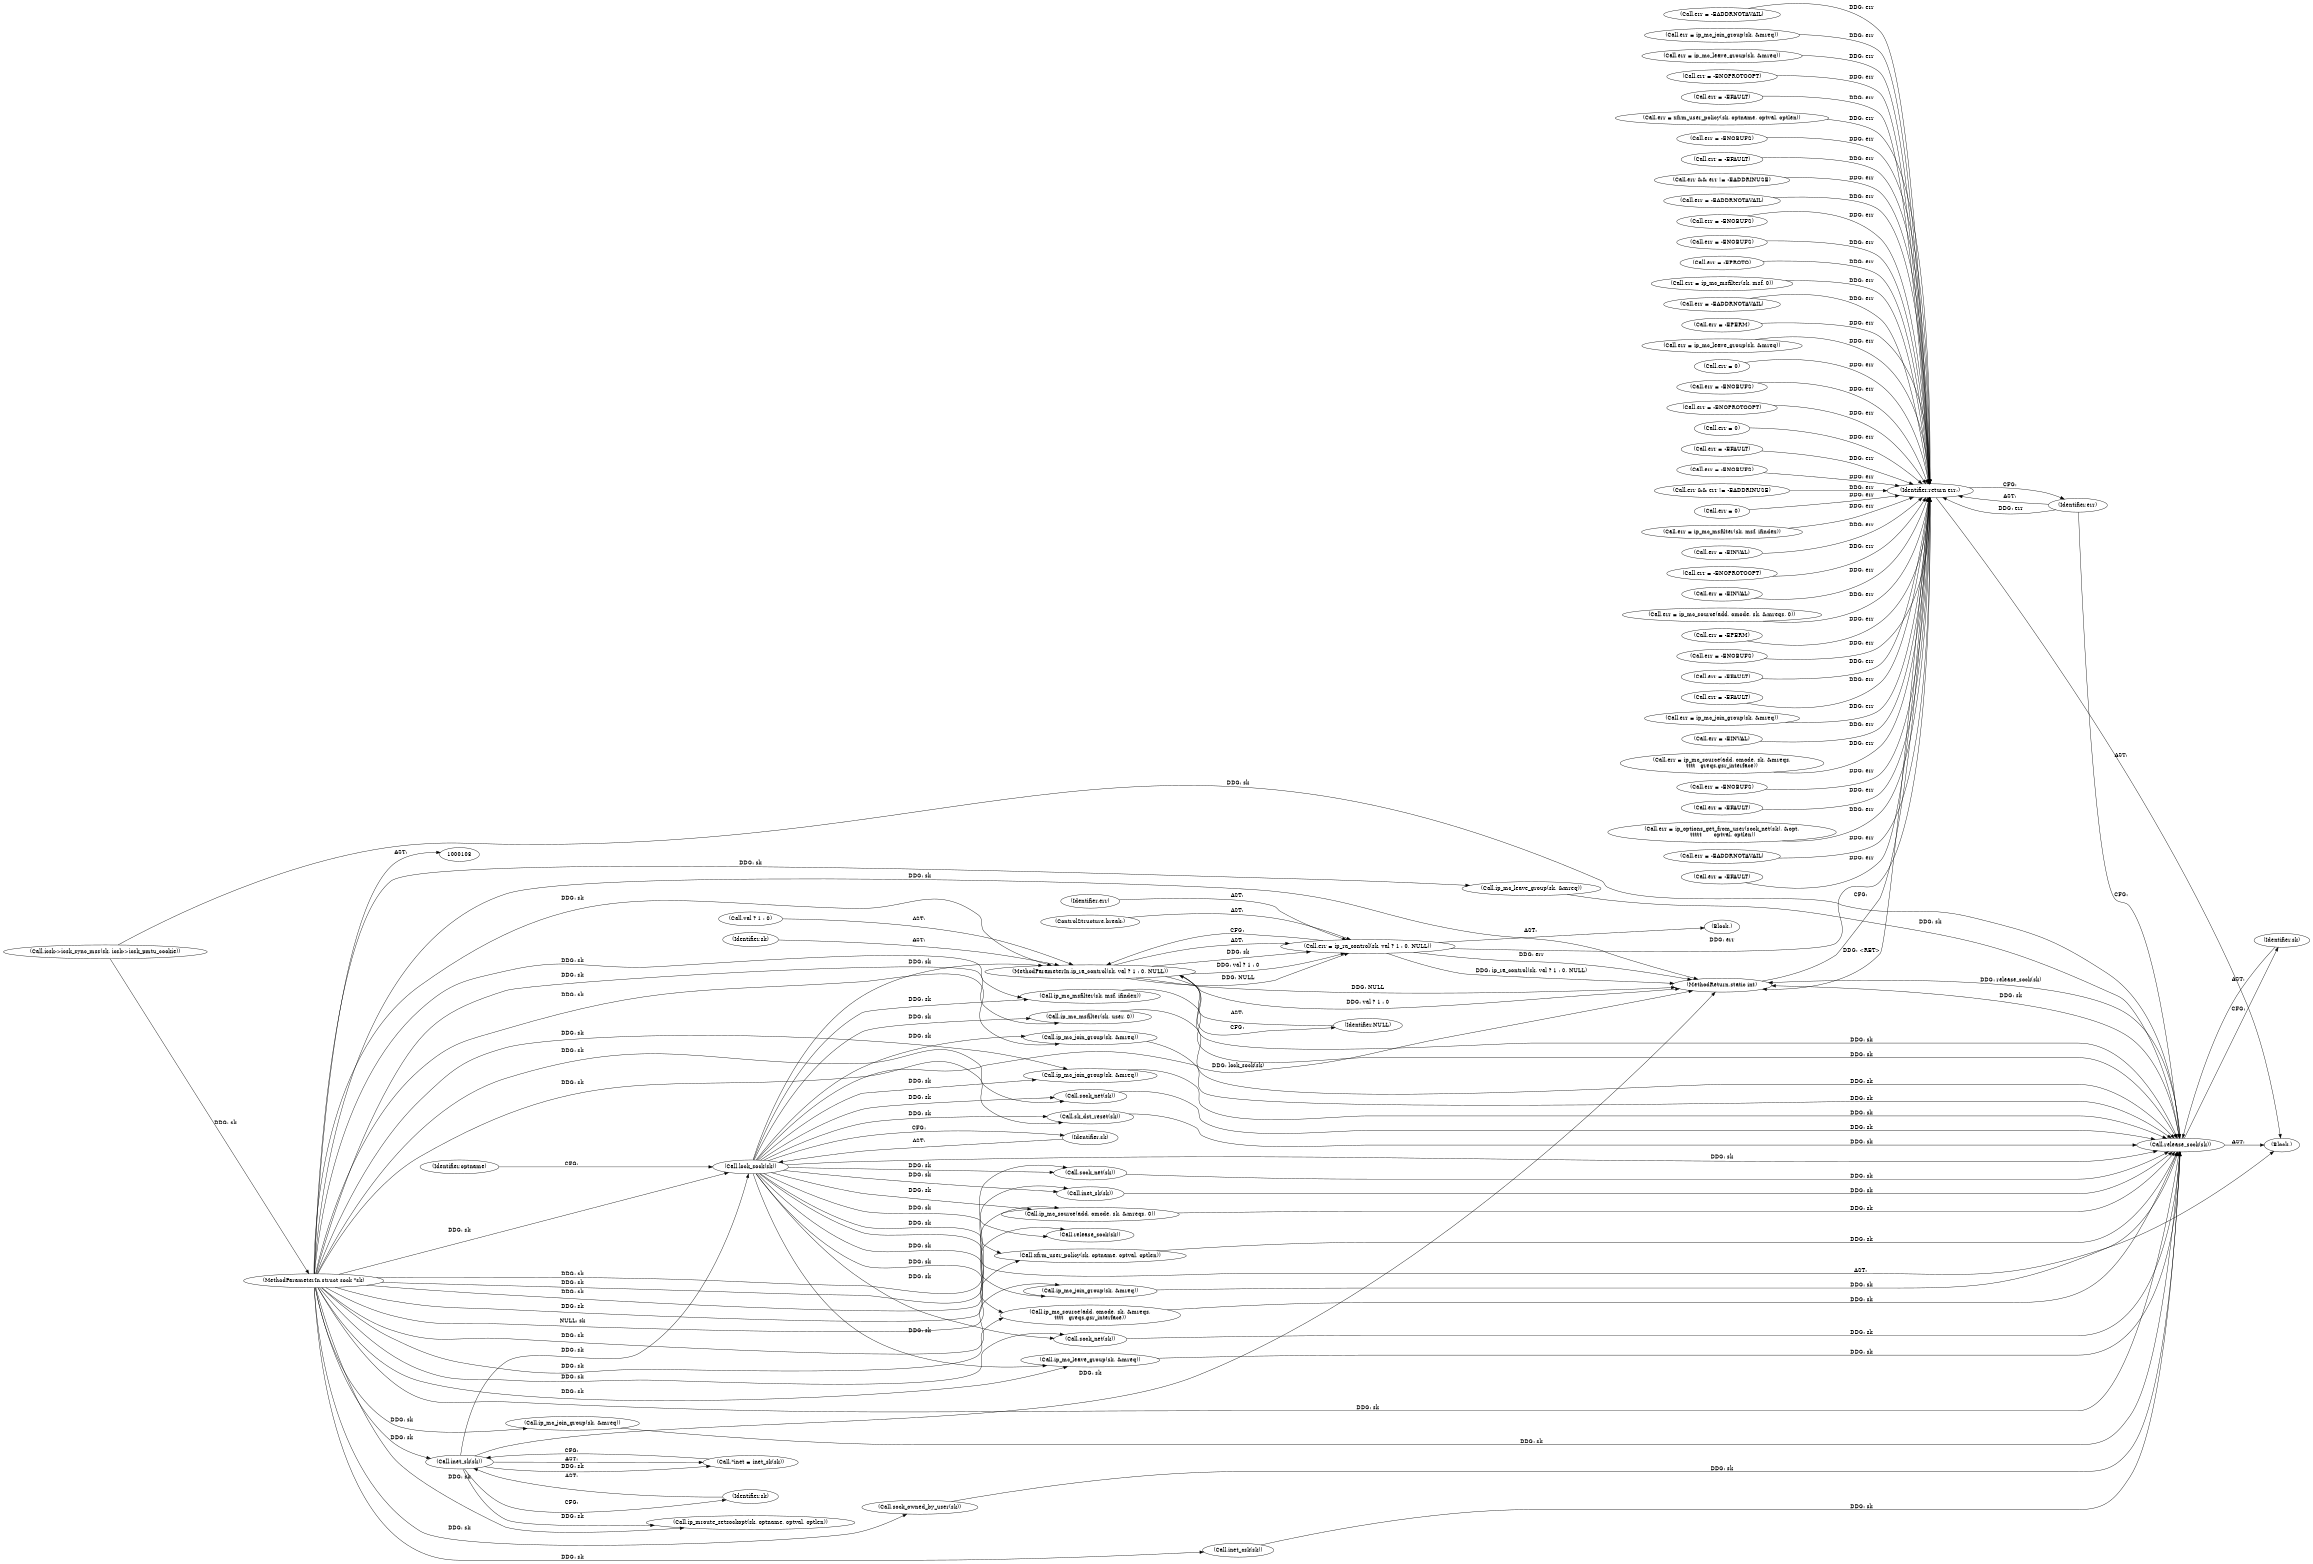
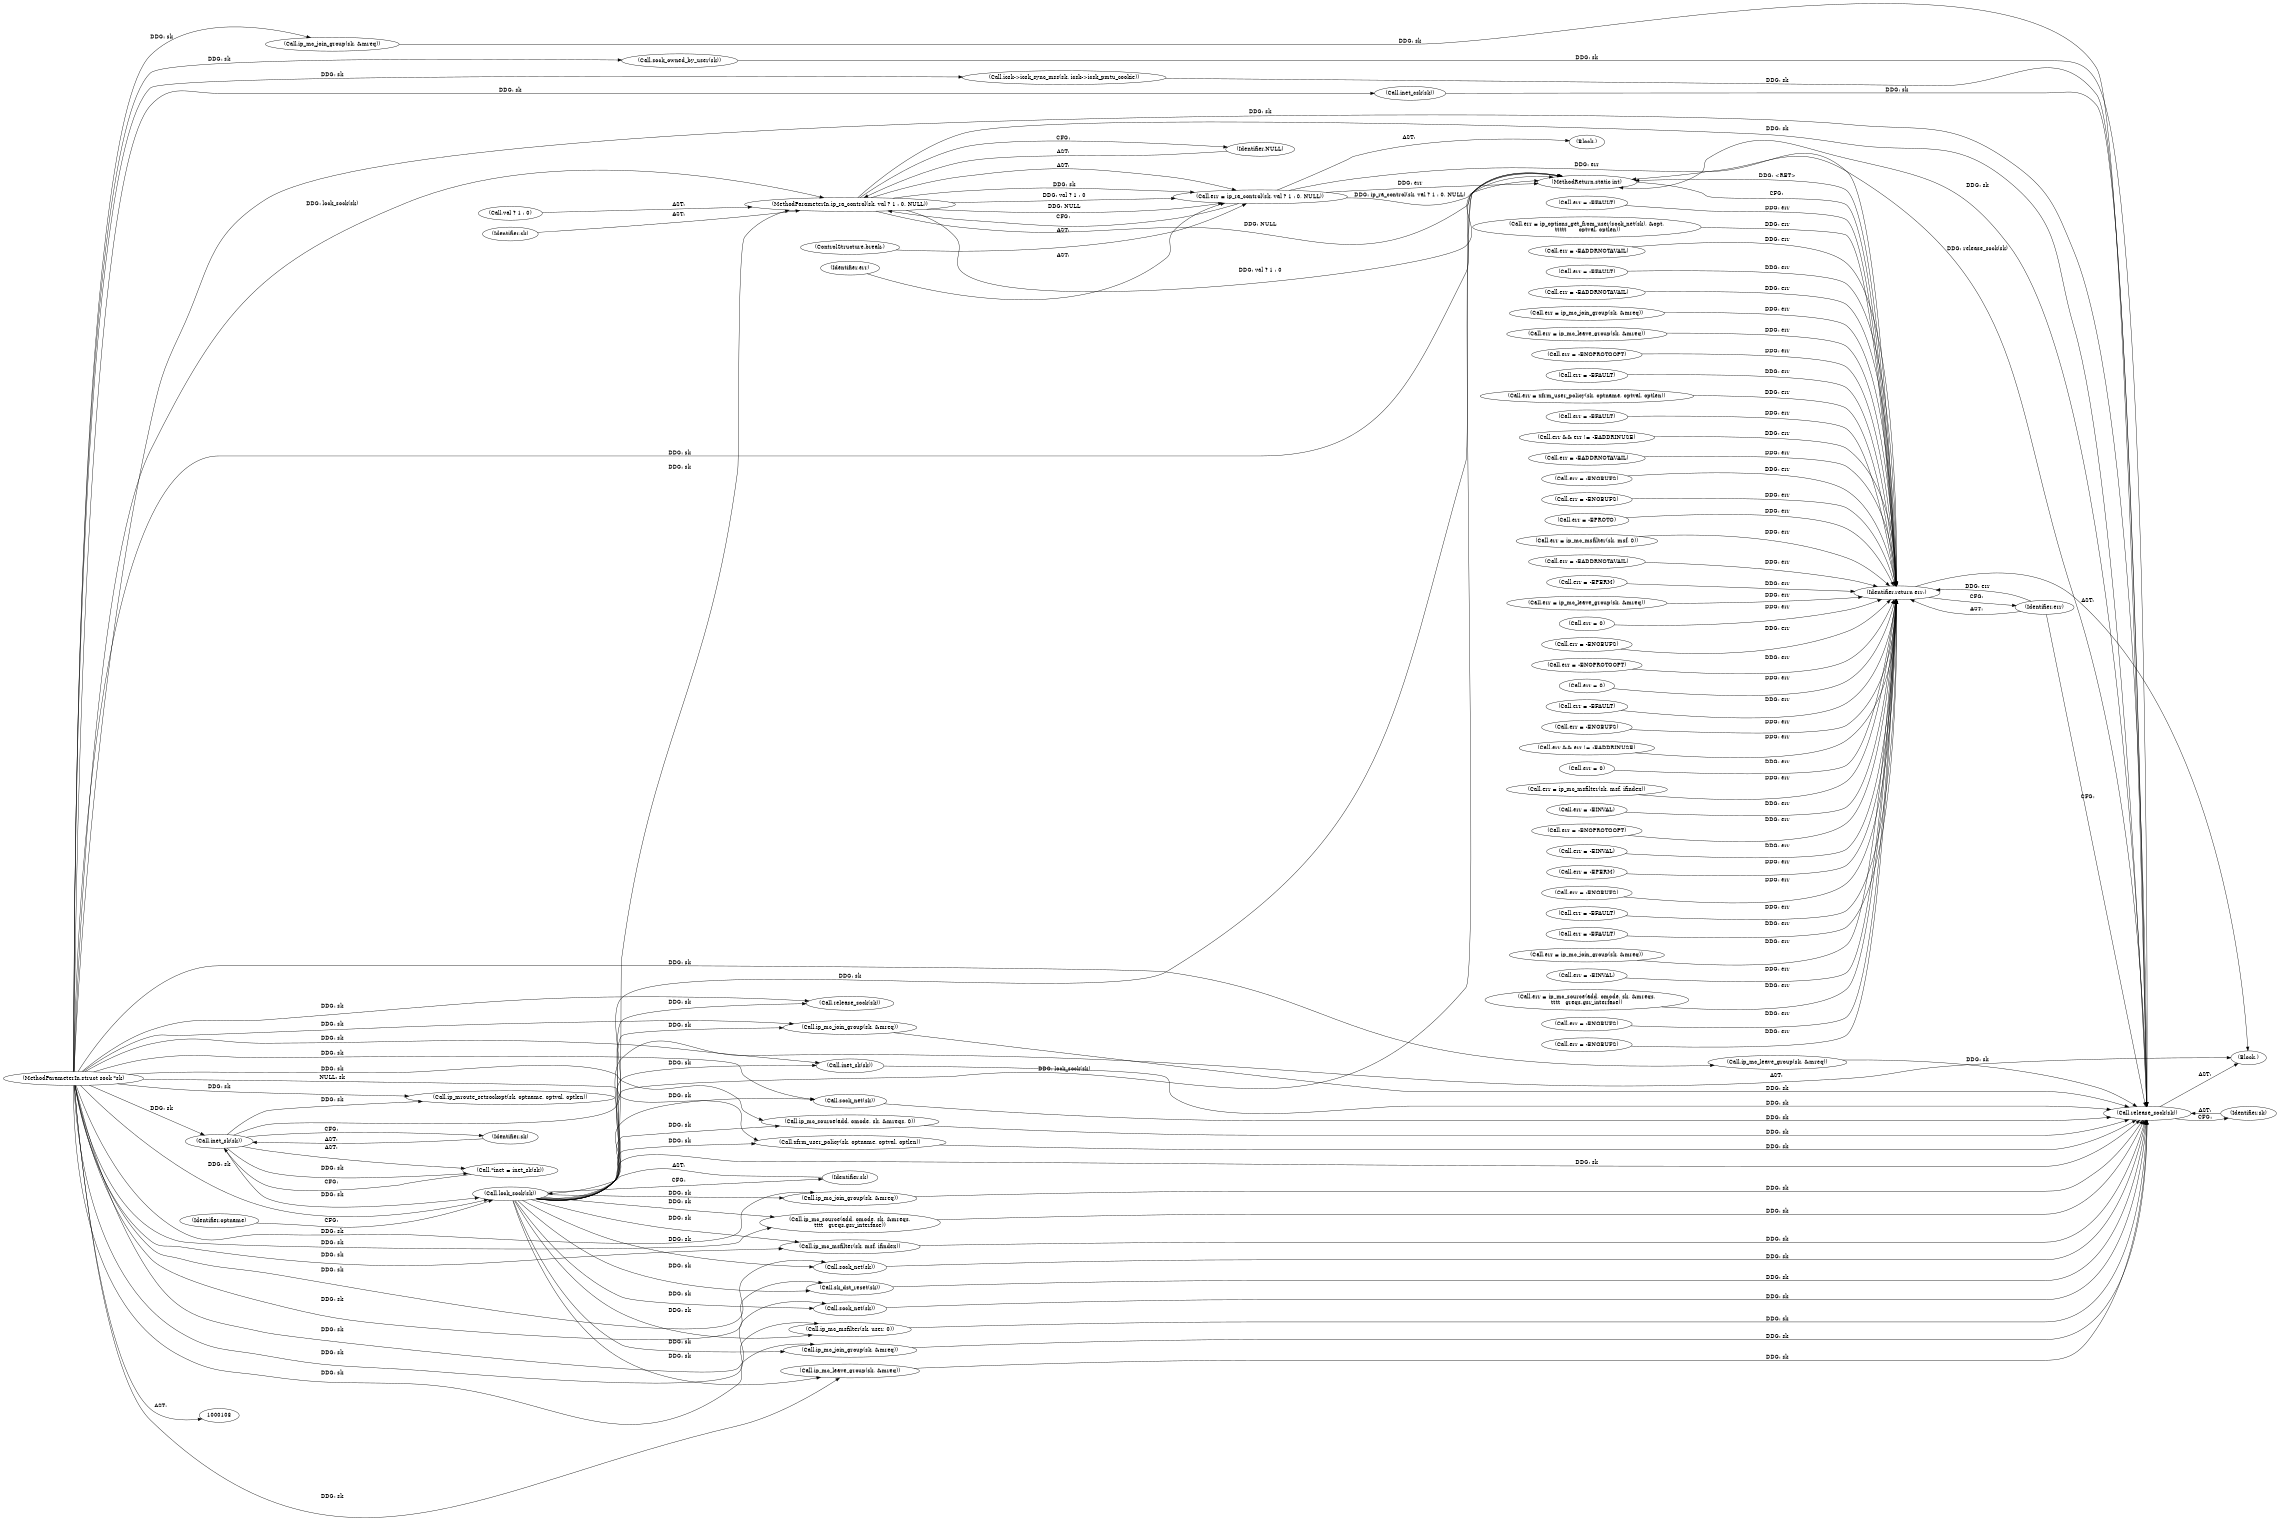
  digraph {
    rankdir=LR
    n1 [label="(MethodParameterIn,ip_ra_control(sk, val ? 1 : 0, NULL))"]
    n2 [label="(Call,err = ip_ra_control(sk, val ? 1 : 0, NULL))"]
    n3 [label="(Call,release_sock(sk))"]
    n4 [label="(Identifier,NULL)"]
    n5 [label="(MethodReturn,static int)"]
    n6 [label="(Identifier,return err;)"]
    n7 [label="(Block,)"]
    n8 [label="(Block,)"]
    n9 [label="(Identifier,sk)"]
    n10 [label="(Call,lock_sock(sk))"]
    n11 [label="(Call,ip_mc_msfilter(sk, msf, ifindex))"]
    n12 [label="(Call,ip_mc_msfilter(sk, user, 0))"]
    n13 [label="(Call,ip_mc_join_group(sk, &mreq))"]
    n14 [label="(Call,sock_net(sk))"]
    n15 [label="(Call,sk_dst_reset(sk))"]
    n16 [label="(Call,ip_mc_source(add, omode, sk, &mreqs, 0))"]
    n17 [label="(Call,xfrm_user_policy(sk, optname, optval, optlen))"]
    n18 [label="(Identifier,sk)"]
    n19 [label="(Call,release_sock(sk))"]
    n20 [label="(Call,ip_mc_join_group(sk, &mreq))"]
    n21 [label="(Call,ip_mc_source(add, omode, sk, &mreqs,\n\t\t\t\t   greqs.gsr_interface))"]
    n22 [label="(Call,sock_net(sk))"]
    n23 [label="(Call,ip_mc_leave_group(sk, &mreq))"]
    n24 [label="(Call,sock_net(sk))"]
    n25 [label="(Call,inet_sk(sk))"]
    n26 [label="(Call,ip_mc_join_group(sk, &mreq))"]
    n27 [label="(Call,inet_sk(sk))"]
    n28 [label="(Call,*inet = inet_sk(sk))"]
    n29 [label="(Call,ip_mroute_setsockopt(sk, optname, optval, optlen))"]
    n30 [label="(Identifier,sk)"]
    n31 [label="(MethodParameterIn,struct sock *sk)"]
    n32 [label="(Call,ip_mc_join_group(sk, &mreq))"]
    n33 [label="(Call,sock_owned_by_user(sk))"]
    n34 [label="(Call,icsk->icsk_sync_mss(sk, icsk->icsk_pmtu_cookie))"]
    n35 [label="(Call,inet_csk(sk))"]
    n36 [label="(Call,ip_mc_leave_group(sk, &mreq))"]
    1000108
    n38 [label="(Identifier,err)"]
    n39 [label="(Call,err = -EFAULT)"]
    n40 [label="(Call,err && err != -EADDRINUSE)"]
    n41 [label="(Call,err = -EADDRNOTAVAIL)"]
    n42 [label="(Call,err = -ENOBUFS)"]
    n43 [label="(Call,err = -ENOBUFS)"]
    n44 [label="(Identifier,err)"]
    n45 [label="(Call,val ? 1 : 0)"]
    n46 [label="(Call,err = -EPROTO)"]
    n47 [label="(Call,err = ip_mc_msfilter(sk, msf, 0))"]
    n48 [label="(Call,err = -EADDRNOTAVAIL)"]
    n49 [label="(Call,err = -EPERM)"]
    n50 [label="(Identifier,optname)"]
    n51 [label="(Call,err = ip_mc_leave_group(sk, &mreq))"]
    n52 [label="(Call,err = 0)"]
    n53 [label="(Call,err = -ENOBUFS)"]
    n54 [label="(Call,err = -ENOPROTOOPT)"]
    n55 [label="(Call,err = 0)"]
    n56 [label="(Call,err = -EFAULT)"]
    n57 [label="(Call,err = -ENOBUFS)"]
    n58 [label="(Call,err && err != -EADDRINUSE)"]
    n59 [label="(Call,err = 0)"]
    n60 [label="(Call,err = ip_mc_msfilter(sk, msf, ifindex))"]
    n61 [label="(Call,err = -EINVAL)"]
    n62 [label="(Call,err = -ENOPROTOOPT)"]
    n63 [label="(Call,err = -EINVAL)"]
-   n64 [label="(Call,err = ip_mc_source(add, omode, sk, &mreqs, 0))"]
    n65 [label="(Call,err = -EPERM)"]
    n66 [label="(Call,err = -ENOBUFS)"]
    n67 [label="(Call,err = -EFAULT)"]
    n68 [label="(Call,err = -EFAULT)"]
    n69 [label="(Call,err = ip_mc_join_group(sk, &mreq))"]
    n70 [label="(Call,err = -EINVAL)"]
    n71 [label="(Call,err = ip_mc_source(add, omode, sk, &mreqs,\n\t\t\t\t   greqs.gsr_interface))"]
    n72 [label="(ControlStructure,break;)"]
    n73 [label="(Call,err = -ENOBUFS)"]
    n74 [label="(Identifier,sk)"]
    n75 [label="(Call,err = -EFAULT)"]
    n76 [label="(Call,err = ip_options_get_from_user(sock_net(sk), &opt,\n \t\t\t\t\t       optval, optlen))"]
    n77 [label="(Call,err = -EADDRNOTAVAIL)"]
    n78 [label="(Call,err = -EFAULT)"]
    n79 [label="(Call,err = -EADDRNOTAVAIL)"]
    n80 [label="(Call,err = ip_mc_join_group(sk, &mreq))"]
    n81 [label="(Call,err = ip_mc_leave_group(sk, &mreq))"]
    n82 [label="(Call,err = -ENOPROTOOPT)"]
    n83 [label="(Call,err = -EFAULT)"]
    n84 [label="(Call,err = xfrm_user_policy(sk, optname, optval, optlen))"]
    n85 [label="(Call,err = -ENOBUFS)"]
    n1 -> n2 [label="AST: "]
    n1 -> n2 [label="DDG: sk"]
    n1 -> n2 [label="DDG: val ? 1 : 0"]
    n1 -> n2 [label="DDG: NULL"]
    n1 -> n3 [label="DDG: sk"]
    n1 -> n4 [label="CFG: "]
    n1 -> n5 [label="DDG: NULL"]
    n1 -> n5 [label="DDG: val ? 1 : 0"]
    n2 -> n1 [label="CFG: "]
    n2 -> n5 [label="DDG: err"]
    n2 -> n5 [label="DDG: ip_ra_control(sk, val ? 1 : 0, NULL)"]
    n2 -> n6 [label="DDG: err"]
    n2 -> n7 [label="AST: "]
    n3 -> n5 [label="DDG: release_sock(sk)"]
    n3 -> n5 [label="DDG: sk"]
    n3 -> n8 [label="AST: "]
    n3 -> n9 [label="CFG: "]
    n4 -> n1 [label="AST: "]
    n5 -> n6 [label="CFG: "]
    n6 -> n5 [label="DDG: <RET>"]
    n6 -> n8 [label="AST: "]
    n6 -> n38 [label="CFG: "]
    n9 -> n3 [label="AST: "]
    n10 -> n1 [label="DDG: sk"]
    n10 -> n3 [label="DDG: sk"]
    n10 -> n5 [label="DDG: lock_sock(sk)"]
    n10 -> n8 [label="AST: "]
    n10 -> n11 [label="DDG: sk"]
    n10 -> n12 [label="DDG: sk"]
    n10 -> n13 [label="DDG: sk"]
    n10 -> n14 [label="DDG: sk"]
    n10 -> n15 [label="DDG: sk"]
    n10 -> n16 [label="DDG: sk"]
    n10 -> n17 [label="DDG: sk"]
    n10 -> n18 [label="CFG: "]
    n10 -> n19 [label="DDG: sk"]
    n10 -> n20 [label="DDG: sk"]
    n10 -> n21 [label="DDG: sk"]
    n10 -> n22 [label="DDG: sk"]
    n10 -> n23 [label="DDG: sk"]
    n10 -> n24 [label="DDG: sk"]
    n10 -> n25 [label="DDG: sk"]
    n10 -> n26 [label="DDG: sk"]
    n11 -> n3 [label="DDG: sk"]
    n12 -> n3 [label="DDG: sk"]
    n13 -> n3 [label="DDG: sk"]
    n14 -> n3 [label="DDG: sk"]
    n15 -> n3 [label="DDG: sk"]
    n16 -> n3 [label="DDG: sk"]
    n17 -> n3 [label="DDG: sk"]
    n18 -> n10 [label="AST: "]
    n20 -> n3 [label="DDG: sk"]
    n21 -> n3 [label="DDG: sk"]
    n22 -> n3 [label="DDG: sk"]
    n23 -> n3 [label="DDG: sk"]
    n24 -> n3 [label="DDG: sk"]
    n25 -> n3 [label="DDG: sk"]
    n26 -> n3 [label="DDG: sk"]
    n27 -> n5 [label="DDG: sk"]
    n27 -> n10 [label="DDG: sk"]
    n27 -> n28 [label="AST: "]
    n27 -> n28 [label="DDG: sk"]
    n27 -> n29 [label="DDG: sk"]
    n27 -> n30 [label="CFG: "]
    n28 -> n27 [label="CFG: "]
    n30 -> n27 [label="AST: "]
-   n31 -> n1 [label="DDG: sk"]
+   n31 -> n1 [label="DDG: lock_sock(sk)"]
    n31 -> n3 [label="DDG: sk"]
    n31 -> n5 [label="DDG: sk"]
    n31 -> n10 [label="DDG: sk"]
    n31 -> n11 [label="DDG: sk"]
    n31 -> n12 [label="DDG: sk"]
    n31 -> n13 [label="DDG: sk"]
    n31 -> n14 [label="DDG: sk"]
    n31 -> n15 [label="DDG: sk"]
    n31 -> n16 [label="DDG: sk"]
    n31 -> n17 [label="NULL: sk"]
    n31 -> n19 [label="DDG: sk"]
    n31 -> n20 [label="DDG: sk"]
    n31 -> n21 [label="DDG: sk"]
    n31 -> n22 [label="DDG: sk"]
    n31 -> n23 [label="DDG: sk"]
    n31 -> n24 [label="DDG: sk"]
    n31 -> n25 [label="DDG: sk"]
    n31 -> n26 [label="DDG: sk"]
    n31 -> n27 [label="DDG: sk"]
    n31 -> n29 [label="DDG: sk"]
    n31 -> n32 [label="DDG: sk"]
    n31 -> n33 [label="DDG: sk"]
-   n34 -> n31 [label="DDG: sk"]
+   n31 -> n34 [label="DDG: sk"]
    n31 -> n35 [label="DDG: sk"]
    n31 -> n36 [label="DDG: sk"]
    n31 -> 1000108 [label="AST: "]
    n32 -> n3 [label="DDG: sk"]
    n33 -> n3 [label="DDG: sk"]
    n34 -> n3 [label="DDG: sk"]
    n35 -> n3 [label="DDG: sk"]
    n36 -> n3 [label="DDG: sk"]
    n38 -> n3 [label="CFG: "]
    n38 -> n6 [label="AST: "]
    n38 -> n6 [label="DDG: err"]
    n39 -> n6 [label="DDG: err"]
    n40 -> n6 [label="DDG: err"]
    n41 -> n6 [label="DDG: err"]
    n42 -> n6 [label="DDG: err"]
    n43 -> n6 [label="DDG: err"]
    n44 -> n2 [label="AST: "]
    n45 -> n1 [label="AST: "]
    n46 -> n6 [label="DDG: err"]
    n47 -> n6 [label="DDG: err"]
    n48 -> n6 [label="DDG: err"]
    n49 -> n6 [label="DDG: err"]
    n50 -> n10 [label="CFG: "]
    n51 -> n6 [label="DDG: err"]
    n52 -> n6 [label="DDG: err"]
    n53 -> n6 [label="DDG: err"]
    n54 -> n6 [label="DDG: err"]
    n55 -> n6 [label="DDG: err"]
    n56 -> n6 [label="DDG: err"]
    n57 -> n6 [label="DDG: err"]
    n58 -> n6 [label="DDG: err"]
    n59 -> n6 [label="DDG: err"]
    n60 -> n6 [label="DDG: err"]
    n61 -> n6 [label="DDG: err"]
    n62 -> n6 [label="DDG: err"]
    n63 -> n6 [label="DDG: err"]
-   n64 -> n6 [label="DDG: err"]
    n65 -> n6 [label="DDG: err"]
    n66 -> n6 [label="DDG: err"]
    n67 -> n6 [label="DDG: err"]
    n68 -> n6 [label="DDG: err"]
    n69 -> n6 [label="DDG: err"]
    n70 -> n6 [label="DDG: err"]
    n71 -> n6 [label="DDG: err"]
    n72 -> n2 [label="AST: "]
    n73 -> n6 [label="DDG: err"]
    n74 -> n1 [label="AST: "]
    n75 -> n6 [label="DDG: err"]
    n76 -> n6 [label="DDG: err"]
    n77 -> n6 [label="DDG: err"]
    n78 -> n6 [label="DDG: err"]
    n79 -> n6 [label="DDG: err"]
    n80 -> n6 [label="DDG: err"]
    n81 -> n6 [label="DDG: err"]
    n82 -> n6 [label="DDG: err"]
    n83 -> n6 [label="DDG: err"]
    n84 -> n6 [label="DDG: err"]
    n85 -> n6 [label="DDG: err"]
  }
